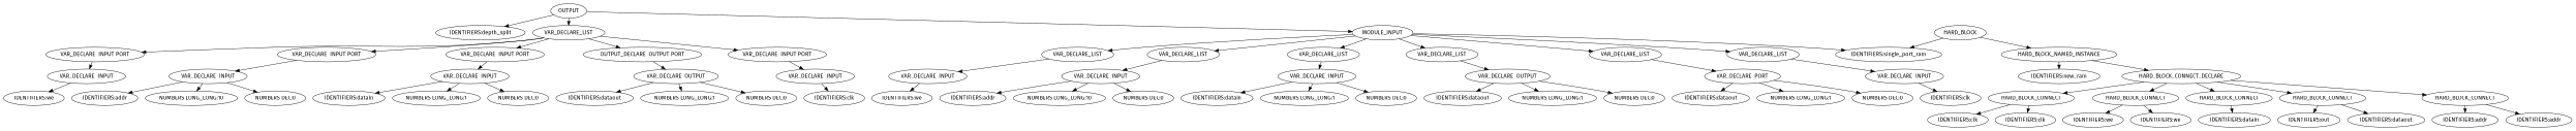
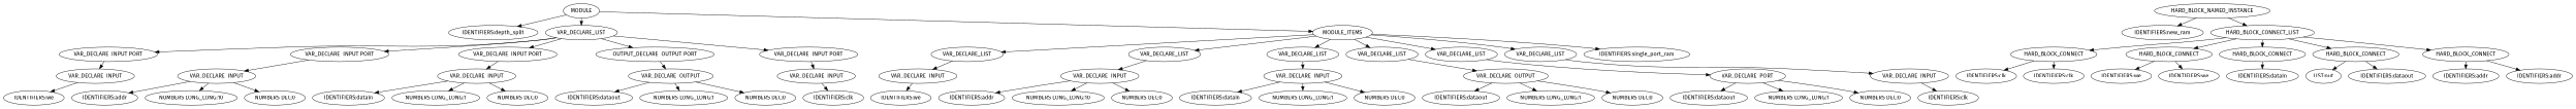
  digraph {
    fontname="Fira Sans"
    ranksep=.25
    node [fontname="Fira Sans"]
    edge [fontname="Fira Sans"]
-   n1 [label=OUTPUT]
+   n1 [label=MODULE]
    n2 [label="IDENTIFIERS:depth_split"]
    n3 [label=VAR_DECLARE_LIST]
-   n4 [label=MODULE_INPUT]
+   n4 [label=MODULE_ITEMS]
    n5 [label="VAR_DECLARE  INPUT PORT"]
    n6 [label="VAR_DECLARE  INPUT PORT"]
    n7 [label="VAR_DECLARE  INPUT PORT"]
    n8 [label="OUTPUT_DECLARE  OUTPUT PORT"]
    n9 [label="VAR_DECLARE  INPUT PORT"]
    n10 [label=VAR_DECLARE_LIST]
    n11 [label=VAR_DECLARE_LIST]
    n12 [label=VAR_DECLARE_LIST]
    n13 [label=VAR_DECLARE_LIST]
    n14 [label=VAR_DECLARE_LIST]
    n15 [label=VAR_DECLARE_LIST]
    n16 [label="IDENTIFIERS:single_port_ram"]
    n17 [label="VAR_DECLARE  INPUT"]
    n18 [label="VAR_DECLARE  INPUT"]
    n19 [label="VAR_DECLARE  INPUT"]
    n20 [label="VAR_DECLARE  OUTPUT"]
    n21 [label="VAR_DECLARE  INPUT"]
    n22 [label="IDENTIFIERS:we"]
    n23 [label="IDENTIFIERS:addr"]
    n24 [label="NUMBERS LONG_LONG:10"]
    n25 [label="NUMBERS DEC:0"]
    n26 [label="IDENTIFIERS:datain"]
    n27 [label="NUMBERS LONG_LONG:1"]
    n28 [label="NUMBERS DEC:0"]
    n29 [label="IDENTIFIERS:dataout"]
    n30 [label="NUMBERS LONG_LONG:1"]
    n31 [label="NUMBERS DEC:0"]
    n32 [label="IDENTIFIERS:clk"]
    n33 [label="VAR_DECLARE  INPUT"]
    n34 [label="VAR_DECLARE  INPUT"]
    n35 [label="VAR_DECLARE  INPUT"]
    n36 [label="VAR_DECLARE  OUTPUT"]
    n37 [label="VAR_DECLARE  PORT"]
    n38 [label="VAR_DECLARE  INPUT"]
-   n39 [label=HARD_BLOCK]
    n40 [label=HARD_BLOCK_NAMED_INSTANCE]
    n41 [label="IDENTIFIERS:we"]
    n42 [label="IDENTIFIERS:addr"]
    n43 [label="NUMBERS LONG_LONG:10"]
    n44 [label="NUMBERS DEC:0"]
    n45 [label="IDENTIFIERS:datain"]
    n46 [label="NUMBERS LONG_LONG:1"]
    n47 [label="NUMBERS DEC:0"]
    n48 [label="IDENTIFIERS:dataout"]
    n49 [label="NUMBERS LONG_LONG:1"]
    n50 [label="NUMBERS DEC:0"]
    n51 [label="IDENTIFIERS:dataout"]
    n52 [label="NUMBERS LONG_LONG:1"]
    n53 [label="NUMBERS DEC:0"]
    n54 [label="IDENTIFIERS:clk"]
    n55 [label="IDENTIFIERS:new_ram"]
-   n56 [label=HARD_BLOCK_CONNECT_DECLARE]
+   n56 [label=HARD_BLOCK_CONNECT_LIST]
    n57 [label=HARD_BLOCK_CONNECT]
    n58 [label=HARD_BLOCK_CONNECT]
    n59 [label=HARD_BLOCK_CONNECT]
    n60 [label=HARD_BLOCK_CONNECT]
    n61 [label=HARD_BLOCK_CONNECT]
    n62 [label="IDENTIFIERS:clk"]
    n63 [label="IDENTIFIERS:clk"]
    n64 [label="IDENTIFIERS:we"]
    n65 [label="IDENTIFIERS:we"]
    n66 [label="IDENTIFIERS:datain"]
-   n67 [label="IDENTIFIERS:out"]
+   n67 [label="LIST:out"]
    n68 [label="IDENTIFIERS:dataout"]
    n69 [label="IDENTIFIERS:addr"]
    n70 [label="IDENTIFIERS:addr"]
    n1 -> n2
    n1 -> n3
    n1 -> n4
    n3 -> n5
    n3 -> n6
    n3 -> n7
    n3 -> n8
    n3 -> n9
    n4 -> n10
    n4 -> n11
    n4 -> n12
    n4 -> n13
    n4 -> n14
    n4 -> n15
    n4 -> n16
    n5 -> n17
    n6 -> n18
    n7 -> n19
    n8 -> n20
    n9 -> n21
    n10 -> n33
    n11 -> n34
    n12 -> n35
    n13 -> n36
    n14 -> n37
    n15 -> n38
    n17 -> n22
    n18 -> n23
    n18 -> n24
    n18 -> n25
    n19 -> n26
    n19 -> n27
    n19 -> n28
    n20 -> n29
    n20 -> n30
    n20 -> n31
    n21 -> n32
    n33 -> n41
    n34 -> n42
    n34 -> n43
    n34 -> n44
    n35 -> n45
    n35 -> n46
    n35 -> n47
    n36 -> n48
    n36 -> n49
    n36 -> n50
    n37 -> n51
    n37 -> n52
    n37 -> n53
    n38 -> n54
-   n39 -> n16
-   n39 -> n40
    n40 -> n55
    n40 -> n56
    n56 -> n57
    n56 -> n58
    n56 -> n59
    n56 -> n60
    n56 -> n61
    n57 -> n62
    n57 -> n63
    n58 -> n64
    n58 -> n65
    n59 -> n66
    n60 -> n67
    n60 -> n68
    n61 -> n69
    n61 -> n70
  }
